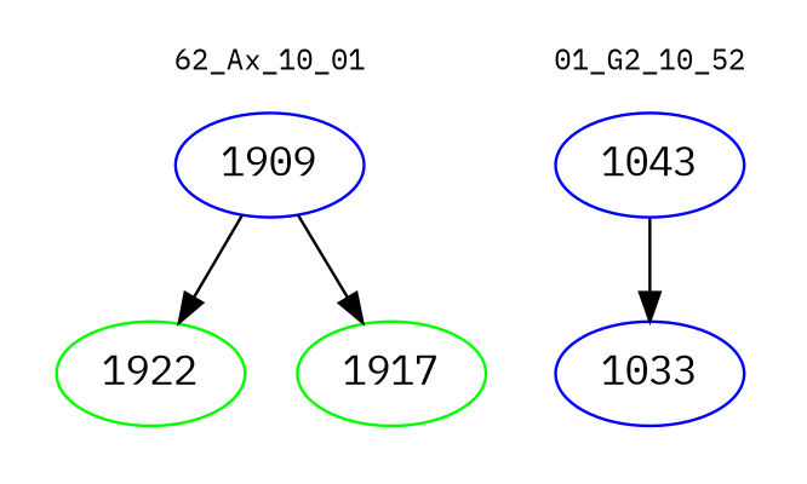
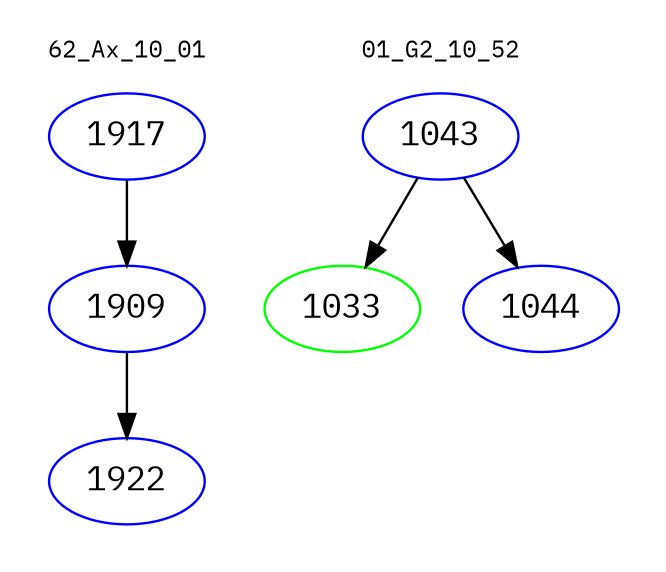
  digraph {
    fontname="IBM Plex Mono"
    node [color=blue fontname="IBM Plex Mono"]
    edge [color=black fontname="IBM Plex Mono"]
    n1 [label=1909]
-   n2 [color=green label=1922]
-   n3 [color=green label=1917]
+   n2 [label=1922]
+   n3 [label=1917]
    n4 [label=1043]
-   n5 [label=1033]
+   n5 [color=green label=1033]
+   n6 [label=1044]
    subgraph cluster_1 {
      color=white
      fontsize=10
      label="62_Ax_10_01"
      n1
      n2
      n3
    }
    subgraph cluster_2 {
      color=white
      fontsize=10
      label="01_G2_10_52"
      n4
      n5
+     n6
    }
    n1 -> n2
-   n1 -> n3
+   n3 -> n1
    n4 -> n5
+   n4 -> n6
  }
